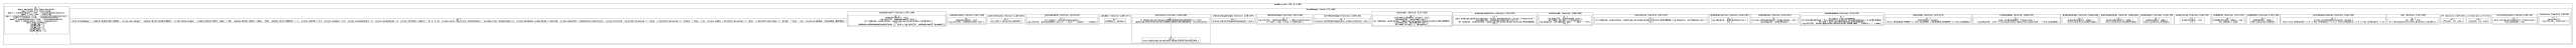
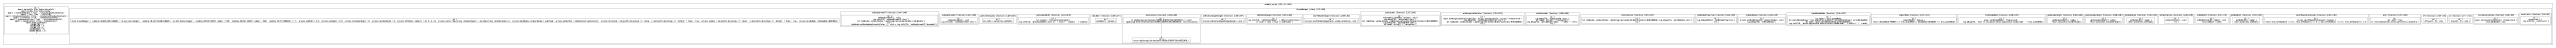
  digraph {
    fontname="Roboto Mono"
    node [shape=box fontname="Roboto Mono"]
    n1 [label="id: 1\nconstructor() {\n  Log.info(TAG, 'constructor');\n}"]
    n2 [label="id: 1\nasync initializationSize(win): Promise<void> {\nthis.mainWindow = win;"]
    n3 [label="id: 1\non(event, fn): void {"]
    n4 [label="id: 1\noff(event, fn): void {"]
    n5 [label="id: 1\nlet _self = this;\nif (!new Boolean(this.events.get(event)).valueOf()) {"]
    n6 [label="id: 1\nprivate isLeftBlankInitialized(): boolean {\nreturn this.leftBlank[0] !== 0 || this.leftBlank[1] !== 0 || this.leftBlank[2] !== 0 || this.leftBlank[3] !== 0;"]
    n7 [label="id: 1\ngetWinWidth(): number {\nreturn px2vp(this.winWidth);"]
    n8 [label="id: 1\nsetWinWidth(width: number): void {\nthis.winWidth = width;"]
    n9 [label="id: 1\nsetSplitScreen(): void {\ntry {"]
    n10 [label="id: 1\ngetWinHeight(): number {\nreturn px2vp(this.winHeight);"]
    n11 [label="id: 1\ngetStatusBarHeight(): number {\n    return px2vp(this.statusBarHeight);"]
    n12 [label="id: 1\ngetNaviBarHeight(): number {\n    return px2vp(this.naviBarHeight);"]
    n13 [label="id: 1\nasync initWindowMode(): Promise<void> {\n    Log.debug(TAG, 'start to initialize photos application window mode: ' + this.windowMode);"]
    n14 [label="id: 1\nisSplitMode(): boolean {\nreturn (WindowMode.PRIMARY === this.windowMode || WindowMode.SECONDARY === this.windowMode)"]
    n15 [label="id: 1\nlet before = this.windowMode;\nlet photosWindowStage = this.globalThis.getObject('photosWindowStage') as GetWindowMode;\nlet mode = await photosWindowStage.getWindowMode();\nLog.info(TAG, 'photos application before/current window mode: ' + before + '/' + mode);"]
    n16 [label="id: 1\nprivate setMainWindow(win: window.Window): void {\nLog.debug(TAG, 'setMainWindow');"]
-   n17 [label="id: 1\nLog.debug(TAG, 'getWindowProperties');\ntry {"]
+   n17 [label="id: 1\nLog.debug(DEFAULT, 'getWindowProperties');\ntry {"]
    n18 [label="id: 1\nlet topWindow: window.Window = AppStorage.Get<window.Window>(Constants.MAIN_WINDOW); Log.debug(TAG, 'getTopWindow start');\ntry {"]
    n19 [label="id: 1\nLog.debug(TAG, 'hideStatusBar start');\nlet names: string[] = ['navigation'];\nLog.debug(TAG, 'getTopWindow names: ' + names + ' end');\ntry {"]
    n20 [label="id: 1\nasync setNavigationBarColor(barColor: string, barContentColor: string): Promise<void> {\n    Log.debug(TAG, 'setNavigationBarColor start');\n    let topWindow: window.Window = AppStorage.Get<window.Window>(Constants.MAIN_WINDOW);\ntry {"]
    n21 [label="id: 1\nsetSystemUi(isShowBar: boolean): void {\nLog.debug(TAG, 'setSystemUi start');\nlet topWindow: window.Window = AppStorage.Get<window.Window>(Constants.MAIN_WINDOW);\nLog.debug(TAG, 'getTopWindow start');\nlet names: string[] = ['navigation'];"]
    n22 [label="id: 1\nprivate onLeftBlankChanged(area: window.AvoidArea): void {"]
    n23 [label="id: 1\nLog.info(TAG, 'onWinSizeChanged ' + JSON.stringify(size));\nif (size == null || size == undefined) {"]
    n24 [label="id: 1\nprivate onRotationAngleChanged(angle): void {"]
    n25 [label="id: 1\nif (AppStorage.Get<boolean>(SCREEN_ORIENTATION_HORIZONTAL) == null)\n  AppStorage.SetOrCreate<boolean>(SCREEN_ORIENTATION_HORIZONTAL, this.horizontal);"]
    n26 [label="id: 3\nreturn AppStorage.Get<boolean>(SCREEN_ORIENTATION_HORIZONTAL);"]
    n27 [label="id: 1\nisSidebar(): boolean {"]
    n28 [label="id: 1\nlet columns = this.getScreenColumns();\nLog.info(TAG, 'getColumnsWidth count is ' + count + ' columns: ' + columns);"]
    n29 [label="id: 1\nlet width = px2vp(this.winWidth);"]
    n30 [label="id: 1\nsetKeepScreenOn(): void {\nLog.info(TAG, 'setKeepScreenOn start');"]
    n31 [label="id: 1\nsetKeepScreenOff(): void {\n    Log.info(TAG, 'setKeepScreenOff start');\n    let topWindow: window.Window = AppStorage.Get<window.Window>('mainWindow');\ntry {\n          topWindow.setWindowKeepScreenOn(false, (): void => Log.info(TAG, 'setKeepScreenOff Succeeded'))"]
    n32 [label="id: 1\nclass ScreenManager {  readonly ON_WIN_SIZE_CHANGED = 'on_win_size_changed';  readonly ON_LEFT_BLANK_CHANGED = 'on_left_blank_changed';  readonly DEFAULT_WIDTH: number = 1920;  readonly DEFAULT_HEIGHT: number = 1080;  readonly SPLIT_THRESHOLD = 1.7;  private winWidth = 0.0;  private winHeight = 0.0;  private statusBarHeight = 0;  private naviBarHeight = 0;  private leftBlank: number[] = [0, 0, 0, 0];  private events: Map<string, CallbackType[]> = new Map<string, CallbackType[]>();  private mainWindow: window.Window = undefined;  private globalThis = GlobalContext.getContext();  private horizontal = deviceInfo.deviceType === 'phone' || deviceInfo.deviceType === 'default' ? false : true;  private sidebar = deviceInfo.deviceType === 'phone' || deviceInfo.deviceType === 'default' ? false : true;  private windowMode = WindowMode.UNDEFINED;}"]
    n33 [label="id: 1\nimport deviceInfo from '@ohos.deviceInfo';\nimport window from '@ohos.window';\nimport { stashOrGetObject } from '../utils/SingleInstanceUtils';\nimport { Log } from '../utils/Log';\nimport { BroadcastConstants } from '../constants/BroadcastConstants';\nimport { Constants } from '../constants/Constants';\nimport { getResourceString } from '../utils/ResourceUtils';\nimport { GlobalContext } from './GlobalContext';\nexport enum ColumnSize {\n  COLUMN_TWO = 2,\n  COLUMN_FOUR = 4,\n  COLUMN_SIX = 6,\n  COLUMN_EIGHT = 8,\n  COLUMN_TWELVE = 12\n}"]
    subgraph cluster_1 {
      label="example_script (CFG) [L1-L452]"
      n33
      subgraph cluster_2 {
        label="ScreenManager (class) [L72-L450]"
        n32
        subgraph cluster_3 {
          label="constructor (function) [L94-L96]"
          n1
        }
        subgraph cluster_4 {
          label="initializationSize (function) [L98-L103]"
          n2
        }
        subgraph cluster_5 {
          label="on (function) [L111-L122]"
          n3
        }
        subgraph cluster_6 {
          label="off (function) [L130-L155]"
          n4
        }
        subgraph cluster_7 {
          label="emit (function) [L157-L180]"
          n5
        }
        subgraph cluster_8 {
          label="isLeftBlankInitialized (function) [L182-L184]"
          n6
        }
        subgraph cluster_9 {
          label="getWinWidth (function) [L187-L189]"
          n7
        }
        subgraph cluster_10 {
          label="setWinWidth (function) [L191-L193]"
          n8
        }
        subgraph cluster_11 {
          label="setSplitScreen (function) [L269-L278]"
          n9
        }
        subgraph cluster_12 {
          label="getWinHeight (function) [L196-L198]"
          n10
        }
        subgraph cluster_13 {
          label="getStatusBarHeight (function) [L200-L202]"
          n11
        }
        subgraph cluster_14 {
          label="getNaviBarHeight (function) [L204-L206]"
          n12
        }
        subgraph cluster_15 {
          label="initWindowMode (function) [L208-L210]"
          n13
        }
        subgraph cluster_16 {
          label="isSplitMode (function) [L212-L214]"
          n14
        }
        subgraph cluster_17 {
          label="checkWindowMode (function) [L216-L232]"
          n15
        }
        subgraph cluster_18 {
          label="setMainWindow (function) [L234-L241]"
          n16
        }
        subgraph cluster_19 {
          label="getWindowProperties (function) [L243-L255]"
          n17
        }
        subgraph cluster_20 {
          label="setFullScreen (function) [L257-L267]"
          n18
        }
        subgraph cluster_21 {
          label="hideStatusBar (function) [L280-L308]"
          n19
        }
        subgraph cluster_22 {
          label="setNavigationBarColor (function) [L310-L325]"
          n20
        }
        subgraph cluster_23 {
          label="setSystemUi (function) [L327-L348]"
          n21
        }
        subgraph cluster_24 {
          label="onLeftBlankChanged (function) [L350-L365]"
          n22
        }
        subgraph cluster_25 {
          label="onWinSizeChanged (function) [L367-L384]"
          n23
        }
        subgraph cluster_26 {
          label="onRotationAngleChanged (function) [L386-L397]"
          n24
        }
        subgraph cluster_27 {
          label="isHorizontal (function) [L399-L404]"
          n25
          n26
        }
        subgraph cluster_28 {
          label="isSidebar (function) [L406-L411]"
          n27
        }
        subgraph cluster_29 {
          label="getColumnsWidth (function) [L413-L418]"
          n28
        }
        subgraph cluster_30 {
          label="getScreenColumns (function) [L420-L429]"
          n29
        }
        subgraph cluster_31 {
          label="setKeepScreenOn (function) [L431-L439]"
          n30
        }
        subgraph cluster_32 {
          label="setKeepScreenOff (function) [L441-L449]"
          n31
        }
      }
    }
    n25 -> n26 [fontname="Roboto Mono"]
  }
